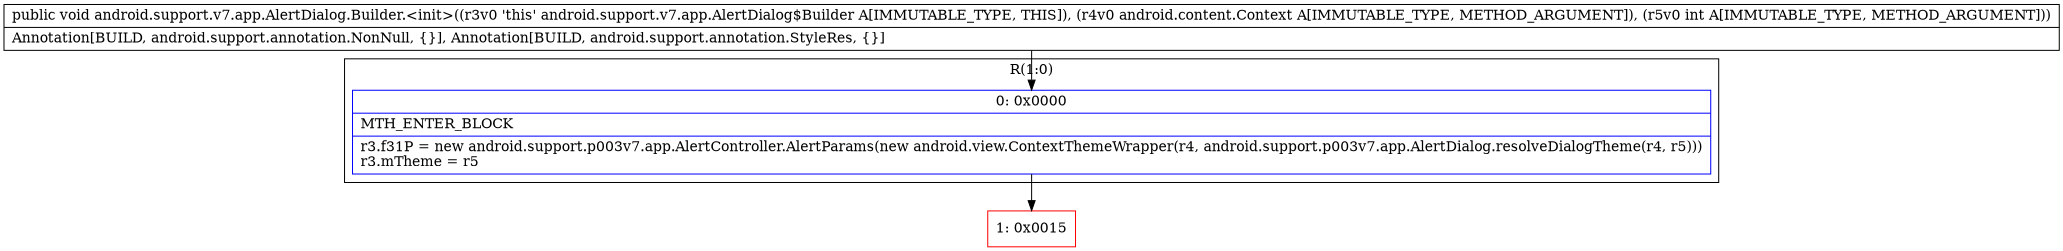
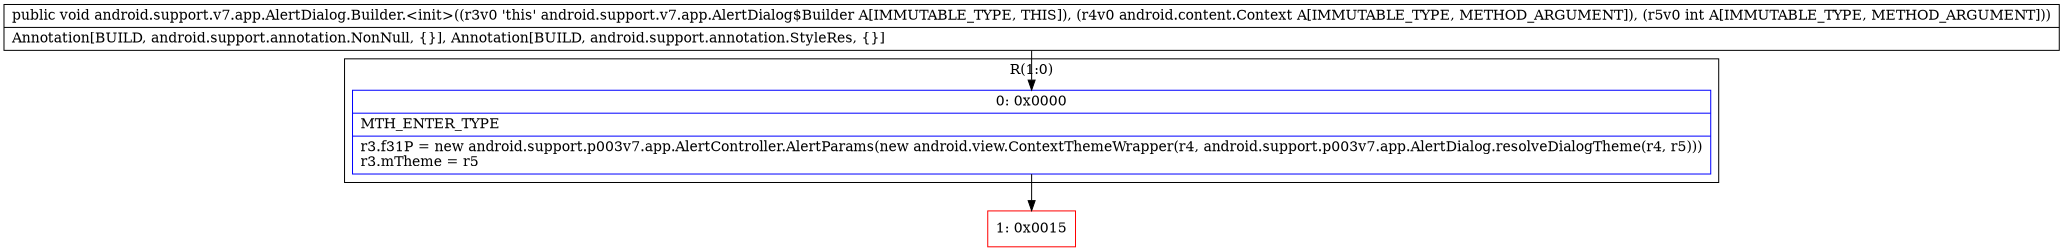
  digraph {
    node [shape=record]
-   n1 [color=blue label="{0\:\ 0x0000|MTH_ENTER_BLOCK\l|r3.f31P = new android.support.p003v7.app.AlertController.AlertParams(new android.view.ContextThemeWrapper(r4, android.support.p003v7.app.AlertDialog.resolveDialogTheme(r4, r5)))\lr3.mTheme = r5\l}"]
+   n1 [color=blue label="{0\:\ 0x0000|MTH_ENTER_TYPE\l|r3.f31P = new android.support.p003v7.app.AlertController.AlertParams(new android.view.ContextThemeWrapper(r4, android.support.p003v7.app.AlertDialog.resolveDialogTheme(r4, r5)))\lr3.mTheme = r5\l}"]
    n2 [color=red label="{1\:\ 0x0015}"]
    n3 [label="{public void android.support.v7.app.AlertDialog.Builder.\<init\>((r3v0 'this' android.support.v7.app.AlertDialog$Builder A[IMMUTABLE_TYPE, THIS]), (r4v0 android.content.Context A[IMMUTABLE_TYPE, METHOD_ARGUMENT]), (r5v0 int A[IMMUTABLE_TYPE, METHOD_ARGUMENT]))  | Annotation[BUILD, android.support.annotation.NonNull, \{\}], Annotation[BUILD, android.support.annotation.StyleRes, \{\}]\l}"]
    subgraph cluster_1 {
      label="R(1:0)"
      n1
    }
    n1 -> n2
    n3 -> n1
  }
